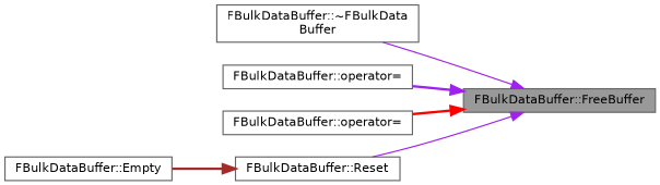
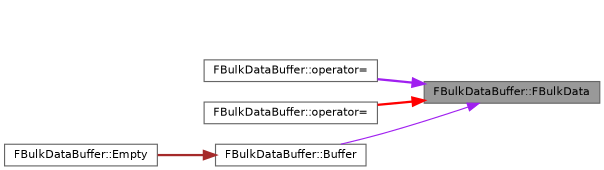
  digraph {
    rankdir=RL
    node [color=grey40 fillcolor=white fontname=Helvetica fontsize=10 shape=box style=filled]
    edge [color=purple dir=back fontname=Helvetica fontsize=10 labelfontname=Helvetica labelfontsize=10 style=bold]
-   n1 [color=gray40 fillcolor=grey60 fontcolor=black height=0.2 label="FBulkDataBuffer::FreeBuffer" width=0.4]
-   n2 [height=0.2 label="FBulkDataBuffer::~FBulkData\lBuffer" width=0.4]
+   n1 [color=gray40 fillcolor=grey60 fontcolor=black height=0.2 label="FBulkDataBuffer::FBulkData" width=0.4]
    n3 [height=0.2 label="FBulkDataBuffer::operator=" width=0.4]
    n4 [height=0.2 label="FBulkDataBuffer::operator=" width=0.4]
-   n5 [height=0.2 label="FBulkDataBuffer::Reset" width=0.4]
+   n5 [height=0.2 label="FBulkDataBuffer::Buffer" width=0.4]
    n6 [height=0.2 label="FBulkDataBuffer::Empty" width=0.4]
-   n1 -> n2 [style=solid]
    n1 -> n3
    n1 -> n4 [color=red]
    n1 -> n5 [style=solid]
    n5 -> n6 [color=brown]
  }
